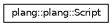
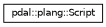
  digraph {
    rankdir=TB
-   n1 [color=black fillcolor=white fontname=Helvetica fontsize=10 height=0.2 label="plang::plang::Script" shape=record style=filled width=0.4]
+   n1 [color=black fillcolor=white fontname=Helvetica fontsize=10 height=0.2 label="pdal::plang::Script" shape=record style=filled width=0.4]
  }
